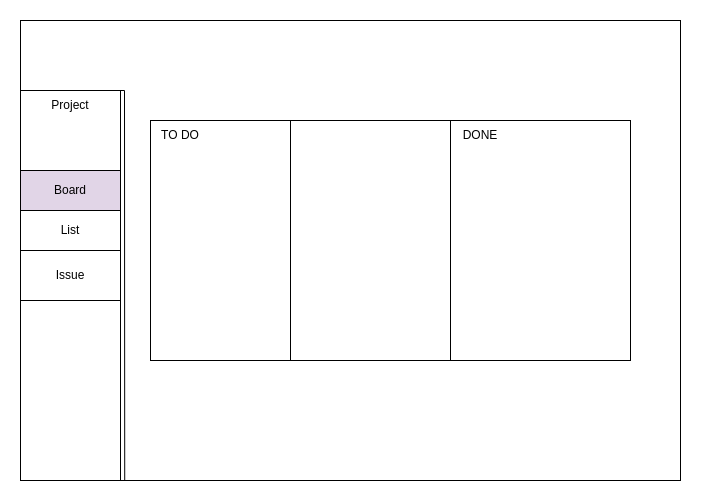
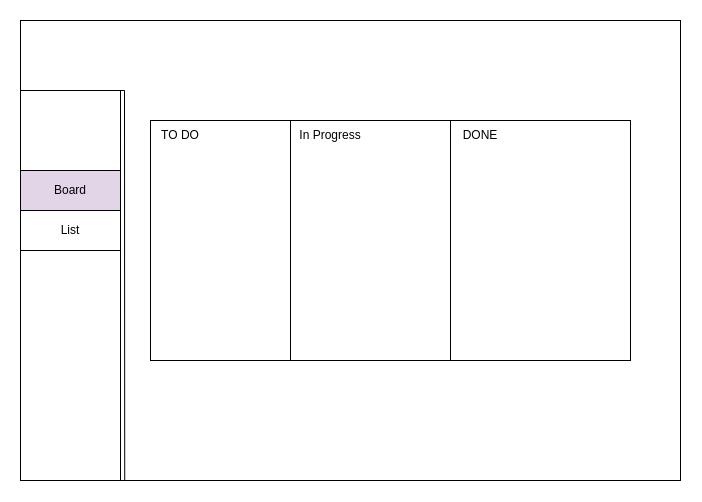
  <mxCell id="0" />
  <mxCell id="1" parent="0" />
  <mxCell id="2" value="" style="rounded=0;whiteSpace=wrap;html=1;" vertex="1" parent="1"><mxGeometry x="20" y="20" width="660" height="460" as="geometry" /></mxCell>
  <mxCell id="3" value="" style="rounded=0;whiteSpace=wrap;html=1;" vertex="1" parent="1"><mxGeometry x="20" y="90" width="100" height="390" as="geometry" /></mxCell>
  <mxCell id="4" value="Board" style="rounded=0;whiteSpace=wrap;html=1;fillColor=#e1d5e7;" vertex="1" parent="1"><mxGeometry x="20" y="170" width="100" height="40" as="geometry" /></mxCell>
  <mxCell id="5" value="" style="rounded=0;whiteSpace=wrap;html=1;" vertex="1" parent="1"><mxGeometry x="150" y="120" width="140" height="240" as="geometry" /></mxCell>
  <mxCell id="6" value="" style="rounded=0;whiteSpace=wrap;html=1;" vertex="1" parent="1"><mxGeometry x="290" y="120" width="160" height="240" as="geometry" /></mxCell>
  <mxCell id="7" value="" style="rounded=0;whiteSpace=wrap;html=1;" vertex="1" parent="1"><mxGeometry x="450" y="120" width="180" height="240" as="geometry" /></mxCell>
  <mxCell id="8" value="TO DO" style="text;html=1;align=center;verticalAlign=middle;whiteSpace=wrap;rounded=0;" vertex="1" parent="1"><mxGeometry x="150" y="120" width="60" height="30" as="geometry" /></mxCell>
+ <mxCell id="9" value="In Progress" style="text;html=1;align=center;verticalAlign=middle;whiteSpace=wrap;rounded=0;" vertex="1" parent="1"><mxGeometry x="290" y="120" width="80" height="30" as="geometry" /></mxCell>
  <mxCell id="10" value="DONE" style="text;html=1;align=center;verticalAlign=middle;whiteSpace=wrap;rounded=0;" vertex="1" parent="1"><mxGeometry x="450" y="120" width="60" height="30" as="geometry" /></mxCell>
  <mxCell id="11" value="List" style="rounded=0;whiteSpace=wrap;html=1;" vertex="1" parent="1"><mxGeometry x="20" y="210" width="100" height="40" as="geometry" /></mxCell>
  <mxCell id="12" value="" style="endArrow=none;html=1;rounded=0;exitX=0.167;exitY=1;exitDx=0;exitDy=0;exitPerimeter=0;entryX=1;entryY=0;entryDx=0;entryDy=0;" edge="1" parent="1" target="3"><mxGeometry width="50" height="50" relative="1" as="geometry"><mxPoint x="124.22" y="480" as="sourcePoint" /><mxPoint x="124" y="20" as="targetPoint" /><Array as="points"><mxPoint x="124" y="90" /></Array></mxGeometry></mxCell>
- <mxCell id="13" value="Project" style="text;html=1;align=center;verticalAlign=middle;whiteSpace=wrap;rounded=0;" vertex="1" parent="1"><mxGeometry x="40" y="90" width="60" height="30" as="geometry" /></mxCell>
- <mxCell id="14" value="Issue" style="rounded=0;whiteSpace=wrap;html=1;" vertex="1" parent="1"><mxGeometry x="20" y="250" width="100" height="50" as="geometry" /></mxCell>
